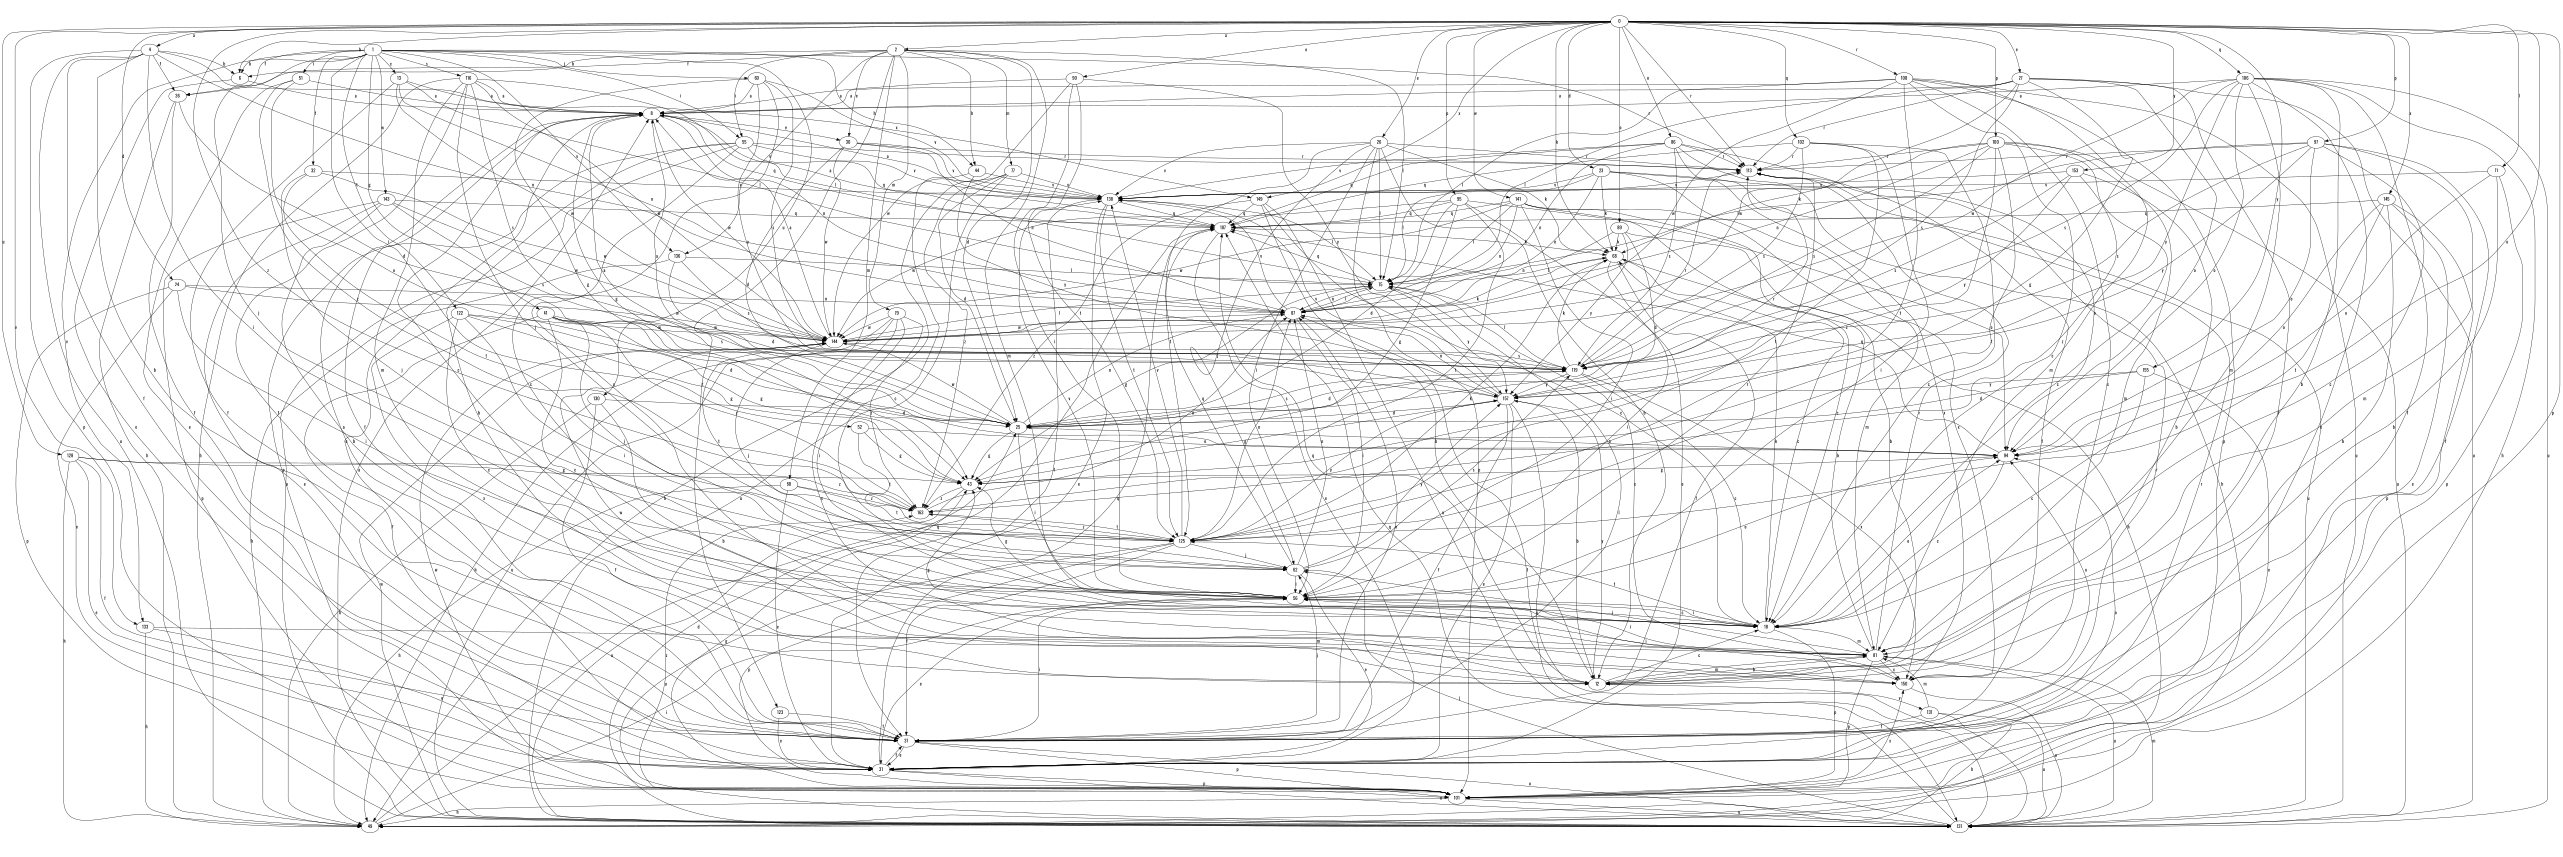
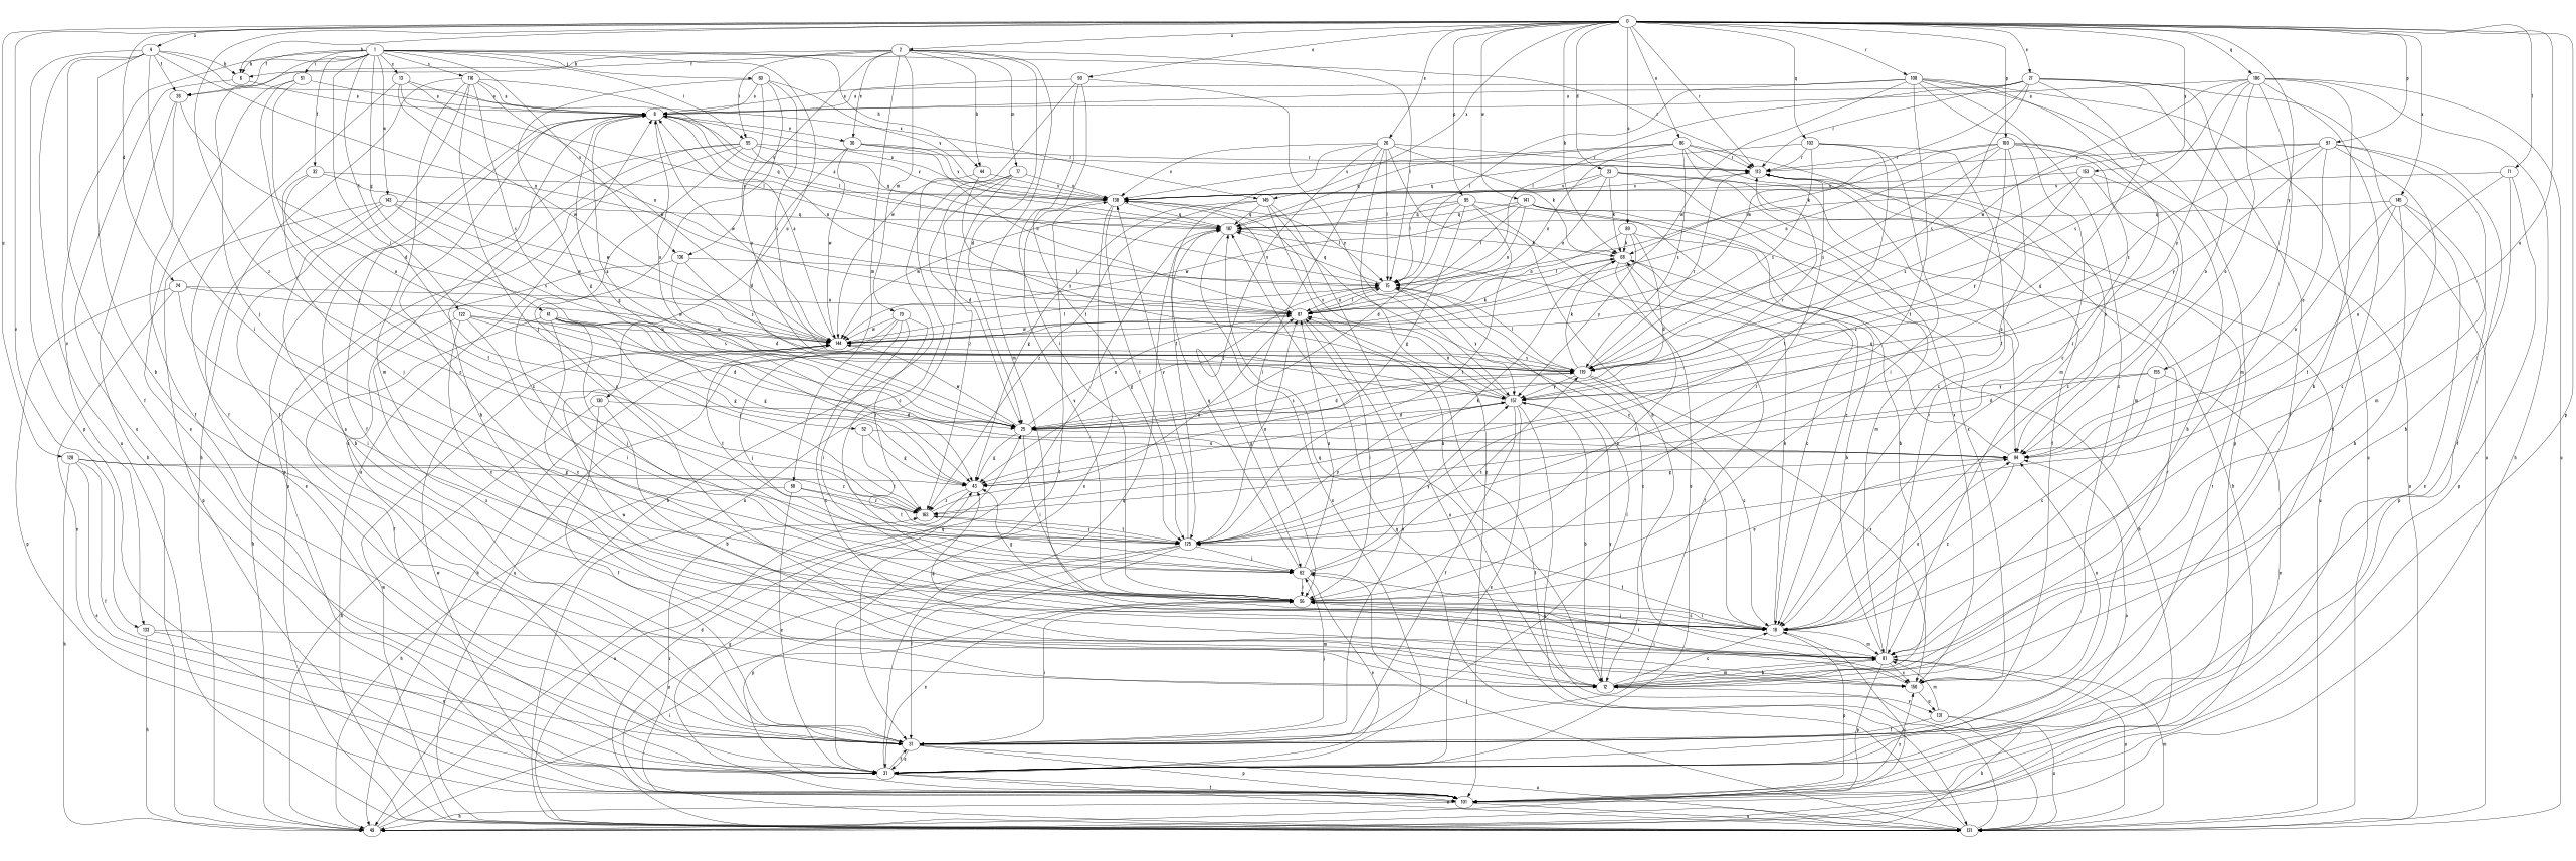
  strict digraph {
    fontname=Oswald
    node [fontname=Oswald]
    edge [fontname=Oswald]
    0
    2
    4
    6
    23
    24
    26
    27
    68
    71
    86
    89
    90
    94
    95
    97
    100
    101
    102
    106
    108
    113
    128
    133
    141
    145
    149
    153
    155
    163
    36
    44
    55
    136
    25
    30
    75
    77
    79
    80
    81
-   123
    12
    37
    56
    87
    131
    n48 [label=8]
    31
    138
    150
    144
    62
    125
    43
    119
    18
    107
    49
    157
    1
    13
    32
    41
    51
    52
    60
    116
    122
    130
    143
    137
    0 -> 2 [label=a]
    0 -> 4 [label=a]
    0 -> 6 [label=b]
    0 -> 23 [label=d]
    0 -> 24 [label=d]
    0 -> 26 [label=e]
    0 -> 27 [label=e]
    0 -> 68 [label=k]
    0 -> 71 [label=l]
    0 -> 86 [label=n]
    0 -> 89 [label=o]
    0 -> 90 [label=o]
    0 -> 94 [label=o]
    0 -> 95 [label=p]
    0 -> 97 [label=p]
    0 -> 100 [label=p]
    0 -> 101 [label=p]
    0 -> 102 [label=q]
    0 -> 106 [label=q]
    0 -> 108 [label=r]
    0 -> 113 [label=r]
    0 -> 128 [label=u]
    0 -> 133 [label=v]
    0 -> 141 [label=w]
    0 -> 145 [label=x]
    0 -> 149 [label=x]
    0 -> 153 [label=y]
    0 -> 155 [label=y]
    0 -> 163 [label=z]
    2 -> 6 [label=b]
    2 -> 36 [label=f]
    2 -> 44 [label=h]
    2 -> 55 [label=i]
    2 -> 136 [label=v]
    2 -> 25 [label=d]
    2 -> 30 [label=e]
    2 -> 75 [label=l]
    2 -> 77 [label=m]
    2 -> 79 [label=m]
    2 -> 80 [label=m]
    2 -> 81 [label=m]
-   2 -> 123 [label=t]
    4 -> 6 [label=b]
    4 -> 101 [label=p]
    4 -> 149 [label=x]
    4 -> 36 [label=f]
    4 -> 12 [label=b]
    4 -> 37 [label=f]
    4 -> 56 [label=i]
    4 -> 87 [label=n]
    4 -> 131 [label=u]
    6 -> n48 [label=a]
    6 -> 31 [label=e]
    23 -> 68 [label=k]
    23 -> 94 [label=o]
    23 -> 75 [label=l]
    23 -> 87 [label=n]
    23 -> 131 [label=u]
    23 -> 138 [label=v]
    23 -> 150 [label=x]
    24 -> 101 [label=p]
    24 -> 56 [label=i]
    24 -> 87 [label=n]
    24 -> 31 [label=e]
    24 -> 144 [label=w]
    26 -> 68 [label=k]
    26 -> 101 [label=p]
    26 -> 113 [label=r]
    26 -> 75 [label=l]
    26 -> 12 [label=b]
    26 -> 56 [label=i]
    26 -> 138 [label=v]
    26 -> 62 [label=j]
    26 -> 125 [label=t]
    27 -> 94 [label=o]
    27 -> 113 [label=r]
    27 -> 75 [label=l]
    27 -> 37 [label=f]
    27 -> 131 [label=u]
    27 -> n48 [label=a]
    27 -> 144 [label=w]
    27 -> 43 [label=g]
    27 -> 119 [label=s]
    68 -> 75 [label=l]
    68 -> 37 [label=f]
    68 -> 56 [label=i]
    68 -> 18 [label=c]
    71 -> 94 [label=o]
    71 -> 101 [label=p]
    71 -> 12 [label=b]
    71 -> 138 [label=v]
    86 -> 113 [label=r]
    86 -> 37 [label=f]
    86 -> 87 [label=n]
    86 -> 138 [label=v]
    86 -> 150 [label=x]
    86 -> 119 [label=s]
    86 -> 107 [label=q]
    86 -> 49 [label=h]
    89 -> 68 [label=k]
    89 -> 25 [label=d]
    89 -> 87 [label=n]
    89 -> 49 [label=h]
    89 -> 157 [label=y]
    90 -> 56 [label=i]
    90 -> n48 [label=a]
    90 -> 144 [label=w]
    90 -> 125 [label=t]
    90 -> 157 [label=y]
    94 -> 43 [label=g]
    94 -> 18 [label=c]
    94 -> 107 [label=q]
    95 -> 94 [label=o]
    95 -> 25 [label=d]
    95 -> 31 [label=e]
    95 -> 144 [label=w]
    95 -> 125 [label=t]
    95 -> 43 [label=g]
    95 -> 107 [label=q]
    97 -> 94 [label=o]
    97 -> 113 [label=r]
    97 -> 75 [label=l]
    97 -> 81 [label=m]
    97 -> 37 [label=f]
    97 -> 119 [label=s]
    97 -> 18 [label=c]
    97 -> 157 [label=y]
    100 -> 68 [label=k]
    100 -> 113 [label=r]
    100 -> 163 [label=z]
    100 -> 81 [label=m]
    100 -> 87 [label=n]
    100 -> 131 [label=u]
    100 -> 125 [label=t]
    100 -> 119 [label=s]
    100 -> 18 [label=c]
    101 -> 113 [label=r]
    101 -> 163 [label=z]
    101 -> 131 [label=u]
    101 -> 150 [label=x]
    101 -> 144 [label=w]
    101 -> 43 [label=g]
    101 -> 49 [label=h]
    102 -> 113 [label=r]
    102 -> 56 [label=i]
    102 -> 125 [label=t]
    102 -> 119 [label=s]
    102 -> 18 [label=c]
    102 -> 107 [label=q]
    106 -> 94 [label=o]
    106 -> 81 [label=m]
    106 -> 12 [label=b]
-   106 -> 37 [label=f]
    106 -> 131 [label=u]
    106 -> n48 [label=a]
    106 -> 31 [label=e]
    106 -> 144 [label=w]
    106 -> 119 [label=s]
    106 -> 49 [label=h]
    106 -> 157 [label=y]
    108 -> 101 [label=p]
    108 -> 75 [label=l]
    108 -> 81 [label=m]
    108 -> 131 [label=u]
    108 -> n48 [label=a]
    108 -> 150 [label=x]
    108 -> 144 [label=w]
    108 -> 125 [label=t]
    108 -> 18 [label=c]
-   138 -> 113 [label=v]
+   113 -> 138 [label=v]
    128 -> 163 [label=z]
    128 -> 37 [label=f]
    128 -> 31 [label=e]
    128 -> 43 [label=g]
    128 -> 49 [label=h]
    133 -> 81 [label=m]
    133 -> 31 [label=e]
    133 -> 49 [label=h]
    141 -> 75 [label=l]
    141 -> 81 [label=m]
    141 -> 12 [label=b]
-   141 -> 56 [label=i]
    141 -> 87 [label=n]
    141 -> 144 [label=w]
    141 -> 18 [label=c]
    141 -> 107 [label=q]
    145 -> 94 [label=o]
    145 -> 101 [label=p]
    145 -> 12 [label=b]
    145 -> 31 [label=e]
    145 -> 125 [label=t]
    145 -> 107 [label=q]
    149 -> 163 [label=z]
    149 -> 12 [label=b]
    149 -> 131 [label=u]
+   149 -> 43 [label=g]
    149 -> 18 [label=c]
    149 -> 107 [label=q]
    153 -> 163 [label=z]
    153 -> 12 [label=b]
    153 -> 138 [label=v]
    153 -> 119 [label=s]
    153 -> 157 [label=y]
    155 -> 25 [label=d]
    155 -> 31 [label=e]
    155 -> 18 [label=c]
    155 -> 157 [label=y]
    163 -> 87 [label=n]
    163 -> 125 [label=t]
    36 -> 25 [label=d]
    36 -> 37 [label=f]
    36 -> 49 [label=h]
    44 -> 138 [label=v]
    44 -> 18 [label=c]
    44 -> 157 [label=y]
    55 -> 101 [label=p]
    55 -> 113 [label=r]
    55 -> 12 [label=b]
    55 -> 131 [label=u]
    55 -> 138 [label=v]
    55 -> 18 [label=c]
    55 -> 107 [label=q]
    136 -> 25 [label=d]
    136 -> 75 [label=l]
    136 -> 119 [label=s]
    136 -> 49 [label=h]
    25 -> 94 [label=o]
    25 -> 113 [label=r]
    25 -> 56 [label=i]
    25 -> 87 [label=n]
    25 -> n48 [label=a]
    25 -> 144 [label=w]
    25 -> 43 [label=g]
    25 -> 119 [label=s]
    30 -> 113 [label=r]
    30 -> 25 [label=d]
    30 -> 87 [label=n]
    30 -> 138 [label=v]
    30 -> 144 [label=w]
    75 -> 87 [label=n]
    75 -> 150 [label=x]
    75 -> 43 [label=g]
    75 -> 107 [label=q]
    75 -> 157 [label=y]
    77 -> 163 [label=z]
    77 -> 25 [label=d]
    77 -> 131 [label=u]
    77 -> 138 [label=v]
    77 -> 49 [label=h]
    79 -> 163 [label=z]
    79 -> 56 [label=i]
    79 -> 131 [label=u]
    79 -> 150 [label=x]
    79 -> 144 [label=w]
    79 -> 49 [label=h]
    80 -> 163 [label=z]
    80 -> 31 [label=e]
    80 -> 125 [label=t]
    80 -> 49 [label=h]
    81 -> 68 [label=k]
    81 -> 101 [label=p]
    81 -> 113 [label=r]
    81 -> 12 [label=b]
    81 -> 56 [label=i]
    81 -> 131 [label=u]
    81 -> 150 [label=x]
    81 -> 62 [label=j]
    81 -> 43 [label=g]
-   123 -> 37 [label=f]
-   123 -> 31 [label=e]
    12 -> 81 [label=m]
    12 -> 144 [label=w]
    12 -> 18 [label=c]
    12 -> 107 [label=q]
    12 -> 157 [label=y]
    12 -> 137 [label=v]
    37 -> 101 [label=p]
    37 -> 75 [label=l]
    37 -> 56 [label=i]
    37 -> 87 [label=n]
    37 -> 131 [label=u]
    37 -> n48 [label=a]
    37 -> 31 [label=e]
    37 -> 62 [label=j]
    56 -> 94 [label=o]
    56 -> 113 [label=r]
    56 -> 31 [label=e]
    56 -> 138 [label=v]
    56 -> 43 [label=g]
    56 -> 18 [label=c]
    87 -> 75 [label=l]
    87 -> 56 [label=i]
    87 -> 138 [label=v]
    87 -> 144 [label=w]
    131 -> 25 [label=d]
    131 -> 81 [label=m]
    131 -> 87 [label=t]
    131 -> n48 [label=a]
    131 -> 144 [label=w]
    131 -> 62 [label=j]
    131 -> 107 [label=q]
    n48 -> 30 [label=e]
    n48 -> 37 [label=f]
    n48 -> 87 [label=n]
    n48 -> 31 [label=e]
    n48 -> 144 [label=w]
    n48 -> 43 [label=g]
    n48 -> 18 [label=c]
    n48 -> 107 [label=q]
    31 -> 94 [label=o]
-   31 -> 101 [label=p]
+   31 -> 101 [label=f]
    31 -> 113 [label=r]
    31 -> 37 [label=f]
    31 -> 131 [label=u]
    31 -> 107 [label=q]
    138 -> 75 [label=l]
    138 -> 37 [label=f]
    138 -> n48 [label=a]
    138 -> 31 [label=e]
    138 -> 125 [label=t]
    138 -> 107 [label=q]
    150 -> 94 [label=o]
    150 -> 56 [label=i]
-   150 -> 131 [label=u]
+   150 -> 137 [label=u]
    144 -> 68 [label=k]
    144 -> 75 [label=l]
    144 -> n48 [label=a]
    144 -> 62 [label=j]
    144 -> 125 [label=t]
    144 -> 119 [label=s]
    62 -> 56 [label=i]
    62 -> 87 [label=n]
    62 -> 31 [label=e]
    62 -> 119 [label=s]
    62 -> 107 [label=q]
    62 -> 157 [label=y]
    125 -> 68 [label=k]
    125 -> 101 [label=p]
    125 -> 163 [label=z]
    125 -> 37 [label=f]
    125 -> 87 [label=n]
    125 -> 131 [label=u]
    125 -> 138 [label=v]
    125 -> 62 [label=j]
    125 -> 157 [label=y]
    43 -> 163 [label=z]
    43 -> 131 [label=u]
    119 -> 68 [label=k]
    119 -> 113 [label=r]
    119 -> 25 [label=d]
    119 -> 75 [label=l]
    119 -> 150 [label=x]
    119 -> 18 [label=c]
    119 -> 157 [label=y]
    18 -> 68 [label=k]
    18 -> 94 [label=o]
    18 -> 101 [label=p]
    18 -> 81 [label=m]
    18 -> 56 [label=i]
    18 -> 125 [label=t]
    107 -> 68 [label=k]
    107 -> n48 [label=a]
    107 -> 31 [label=e]
    49 -> 56 [label=i]
+   49 -> 18 [label=c]
    49 -> 107 [label=q]
    157 -> 25 [label=d]
    157 -> 12 [label=b]
    157 -> 37 [label=f]
    157 -> 87 [label=n]
    157 -> 131 [label=u]
    157 -> n48 [label=a]
    157 -> 31 [label=e]
    157 -> 138 [label=v]
    157 -> 43 [label=g]
    1 -> 6 [label=b]
    1 -> 113 [label=r]
    1 -> 133 [label=v]
    1 -> 36 [label=f]
    1 -> 44 [label=h]
    1 -> 55 [label=i]
    1 -> 136 [label=v]
    1 -> 62 [label=j]
    1 -> 13 [label=c]
    1 -> 32 [label=f]
    1 -> 41 [label=g]
    1 -> 51 [label=i]
    1 -> 52 [label=i]
    1 -> 60 [label=j]
    1 -> 116 [label=s]
    1 -> 122 [label=t]
    1 -> 130 [label=u]
    1 -> 143 [label=w]
    13 -> 75 [label=l]
    13 -> 37 [label=f]
    13 -> 87 [label=n]
    13 -> n48 [label=a]
    13 -> 144 [label=w]
    32 -> 138 [label=v]
    32 -> 144 [label=w]
    32 -> 62 [label=j]
    32 -> 125 [label=t]
    41 -> 163 [label=z]
    41 -> 37 [label=f]
    41 -> 144 [label=w]
    41 -> 62 [label=j]
    41 -> 43 [label=g]
    41 -> 119 [label=s]
    41 -> 18 [label=c]
    51 -> 94 [label=o]
    51 -> 163 [label=z]
    51 -> n48 [label=a]
    51 -> 31 [label=e]
    52 -> 94 [label=o]
    52 -> 125 [label=t]
    52 -> 43 [label=g]
    60 -> n48 [label=a]
    60 -> 138 [label=v]
    60 -> 150 [label=x]
    60 -> 43 [label=g]
    60 -> 119 [label=s]
    60 -> 157 [label=y]
    116 -> 75 [label=l]
    116 -> 81 [label=m]
    116 -> 37 [label=f]
    116 -> n48 [label=a]
    116 -> 144 [label=w]
    116 -> 62 [label=j]
    116 -> 119 [label=s]
    116 -> 49 [label=h]
    122 -> 25 [label=d]
    122 -> 56 [label=i]
    122 -> 150 [label=x]
    122 -> 144 [label=w]
    122 -> 43 [label=g]
    122 -> 18 [label=c]
    130 -> 25 [label=d]
    130 -> 12 [label=b]
    130 -> 37 [label=f]
    130 -> 49 [label=h]
    143 -> 101 [label=p]
    143 -> 12 [label=b]
    143 -> 31 [label=e]
    143 -> 144 [label=w]
    143 -> 119 [label=s]
    143 -> 107 [label=q]
    137 -> 81 [label=m]
    137 -> 37 [label=f]
    137 -> 131 [label=u]
    137 -> 49 [label=h]
  }
